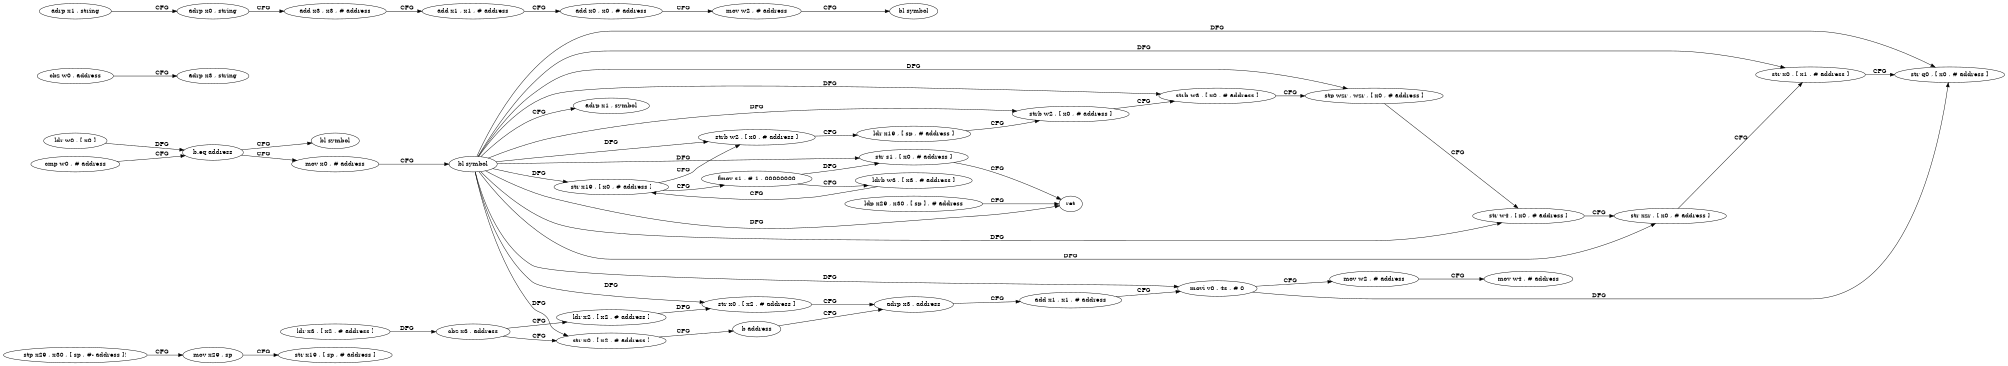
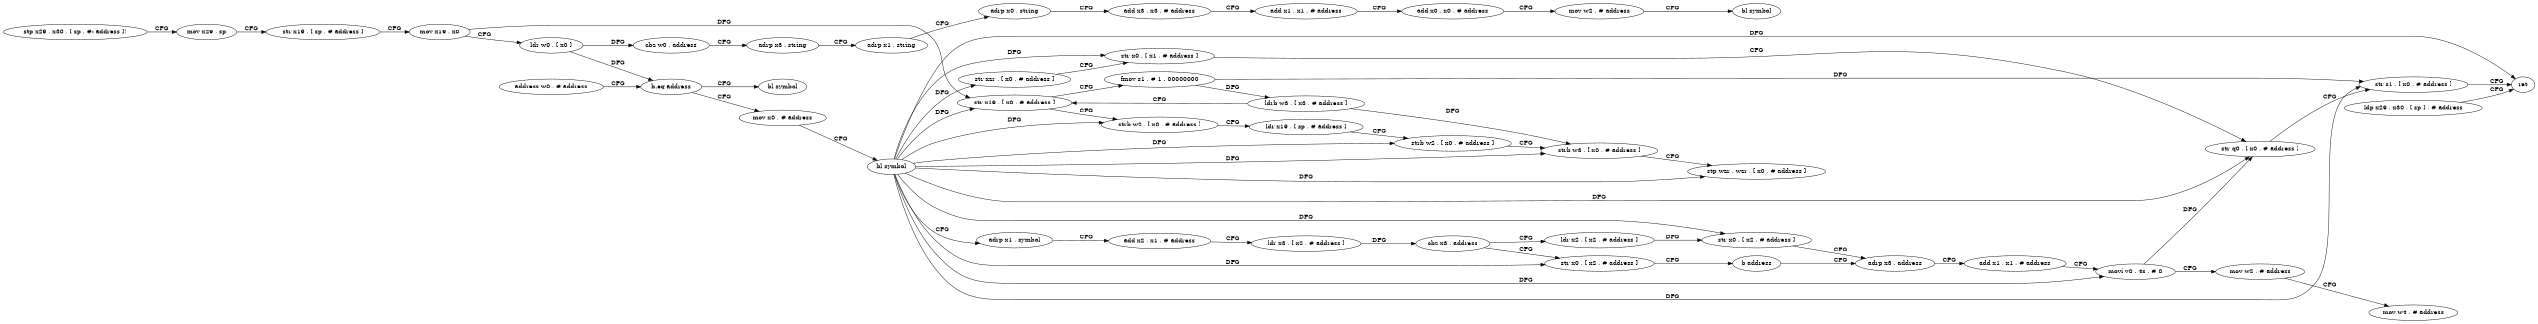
  digraph {
    rankdir=LR
    n1 [label="stp x29 , x30 , [ sp , #- address ]!"]
    n2 [label="mov x29 , sp"]
    n3 [label="str x19 , [ sp , # address ]"]
+   n4 [label="mov x19 , x0"]
    n5 [label="ldr w0 , [ x0 ]"]
    n6 [label="str x19 , [ x0 , # address ]"]
    n7 [label="cbz w0 , address"]
    n8 [label="b.eq address"]
    n9 [label="strb w2 , [ x0 , # address ]"]
    n10 [label="fmov s1 , # 1 . 00000000"]
    n11 [label="adrp x3 , string"]
    n12 [label="bl symbol"]
    n13 [label="mov x0 , # address"]
    n14 [label="adrp x1 , string"]
-   n15 [label="cmp w0 , # address"]
+   n15 [label="address w0 , # address"]
    n16 [label="adrp x0 , string"]
    n17 [label="add x3 , x3 , # address"]
    n18 [label="add x1 , x1 , # address"]
    n19 [label="add x0 , x0 , # address"]
    n20 [label="mov w2 , # address"]
    n21 [label="bl symbol"]
    n22 [label="bl symbol"]
    n23 [label="adrp x1 , symbol"]
    n24 [label="str x0 , [ x2 , # address ]"]
    n25 [label="str x0 , [ x2 , # address ]"]
    n26 [label="movi v0 . 4s , # 0"]
    n27 [label="strb w2 , [ x0 , # address ]"]
    n28 [label="strb w3 , [ x0 , # address ]"]
    n29 [label="stp wzr , wzr , [ x0 , # address ]"]
-   n30 [label="str w4 , [ x0 , # address ]"]
    n31 [label="str xzr , [ x0 , # address ]"]
    n32 [label="str x0 , [ x1 , # address ]"]
    n33 [label="str q0 , [ x0 , # address ]"]
    n34 [label="str s1 , [ x0 , # address ]"]
    n35 [label=ret]
+   n36 [label="add x2 , x1 , # address"]
    n37 [label="b address"]
    n38 [label="adrp x3 , address"]
    n39 [label="mov w2 , # address"]
    n40 [label="ldr x19 , [ sp , # address ]"]
    n41 [label="ldr x3 , [ x2 , # address ]"]
    n42 [label="cbz x3 , address"]
    n43 [label="ldr x2 , [ x2 , # address ]"]
    n44 [label="add x1 , x1 , # address"]
    n45 [label="mov w4 , # address"]
    n46 [label="ldrb w3 , [ x3 , # address ]"]
    n47 [label="ldp x29 , x30 , [ sp ] , # address"]
    n1 -> n2 [label=CFG]
    n2 -> n3 [label=CFG]
+   n3 -> n4 [label=CFG]
+   n4 -> n5 [label=CFG]
+   n4 -> n6 [label=DFG]
+   n5 -> n7 [label=DFG]
    n5 -> n8 [label=DFG]
    n6 -> n9 [label=CFG]
    n6 -> n10 [label=CFG]
    n7 -> n11 [label=CFG]
    n8 -> n12 [label=CFG]
    n8 -> n13 [label=CFG]
    n9 -> n40 [label=CFG]
    n10 -> n34 [label=DFG]
-   n10 -> n46 [label=CFG]
+   n10 -> n46 [label=DFG]
+   n11 -> n14 [label=CFG]
    n13 -> n22 [label=CFG]
    n14 -> n16 [label=CFG]
    n15 -> n8 [label=CFG]
    n16 -> n17 [label=CFG]
    n17 -> n18 [label=CFG]
    n18 -> n19 [label=CFG]
    n19 -> n20 [label=CFG]
    n20 -> n21 [label=CFG]
    n22 -> n6 [label=DFG]
    n22 -> n9 [label=DFG]
    n22 -> n23 [label=CFG]
    n22 -> n24 [label=DFG]
    n22 -> n25 [label=DFG]
    n22 -> n26 [label=DFG]
    n22 -> n27 [label=DFG]
    n22 -> n28 [label=DFG]
    n22 -> n29 [label=DFG]
-   n22 -> n30 [label=DFG]
    n22 -> n31 [label=DFG]
    n22 -> n32 [label=DFG]
    n22 -> n33 [label=DFG]
    n22 -> n34 [label=DFG]
    n22 -> n35 [label=DFG]
+   n23 -> n36 [label=CFG]
    n24 -> n37 [label=CFG]
    n25 -> n38 [label=CFG]
    n26 -> n33 [label=DFG]
    n26 -> n39 [label=CFG]
    n27 -> n28 [label=CFG]
    n28 -> n29 [label=CFG]
-   n29 -> n30 [label=CFG]
-   n30 -> n31 [label=CFG]
    n31 -> n32 [label=CFG]
    n32 -> n33 [label=CFG]
+   n33 -> n34 [label=CFG]
    n34 -> n35 [label=CFG]
+   n36 -> n41 [label=CFG]
    n37 -> n38 [label=CFG]
    n38 -> n44 [label=CFG]
    n39 -> n45 [label=CFG]
    n40 -> n27 [label=CFG]
    n41 -> n42 [label=DFG]
    n42 -> n24 [label=CFG]
    n42 -> n43 [label=CFG]
    n43 -> n25 [label=DFG]
    n44 -> n26 [label=CFG]
    n46 -> n6 [label=CFG]
+   n46 -> n28 [label=DFG]
    n47 -> n35 [label=CFG]
  }
